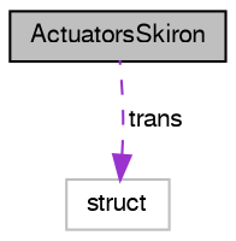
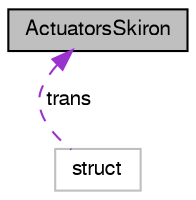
  digraph {
    node [fontname=FreeSans fontsize=10 shape=record style=filled]
    n1 [color=black fillcolor=grey75 fontcolor=black height=0.2 label=ActuatorsSkiron width=0.4]
    n2 [color=grey75 fillcolor=white height=0.2 label=struct width=0.4]
-   n2 -> n1 [color=darkorchid3 dir=back fontname=FreeSans fontsize=10 label=" trans" labelfontname=FreeSans labelfontsize=10 style=dashed]
+   n1 -> n2 [color=darkorchid3 dir=back fontname=FreeSans fontsize=10 label=" trans" labelfontname=FreeSans labelfontsize=10 style=dashed]
  }
